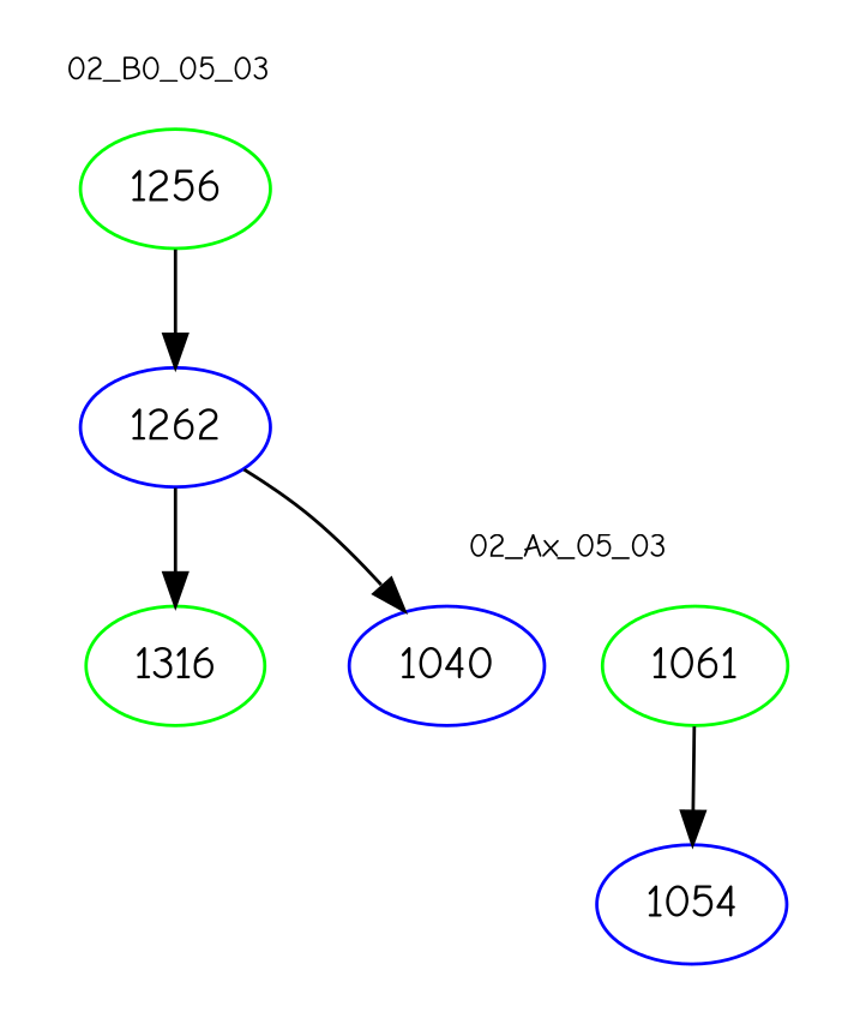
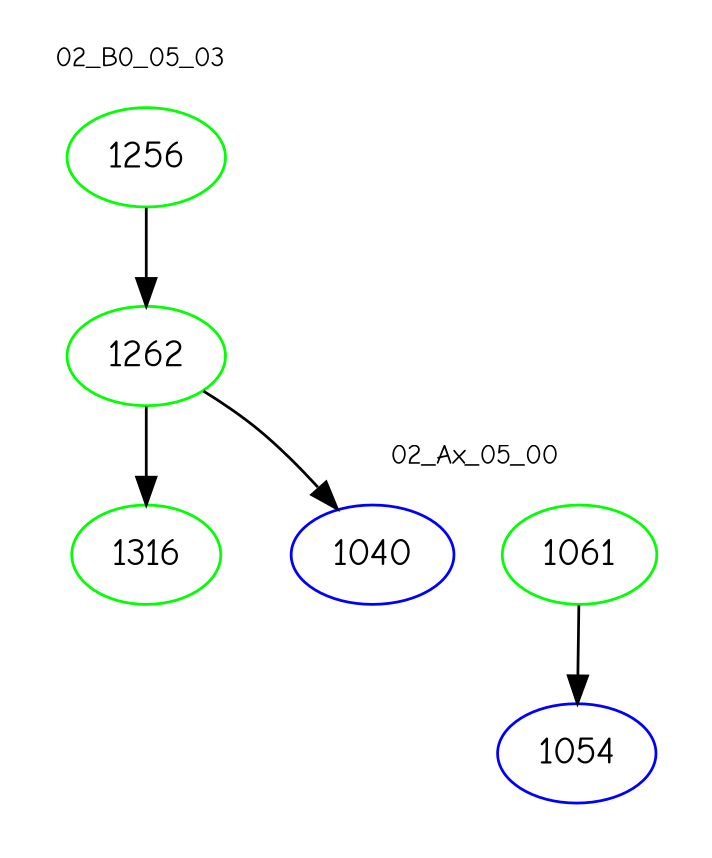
  digraph {
    fontname="Comic Neue"
    node [color=green fontname="Comic Neue"]
    edge [color=black fontname="Comic Neue"]
    n1 [label=1061]
    n2 [color=blue label=1054]
    n3 [color=blue label=1040]
    n4 [label=1256]
-   n5 [color=blue label=1262]
+   n5 [label=1262]
    n6 [label=1316]
    subgraph cluster_1 {
      color=white
      fontsize=10
-     label="02_Ax_05_03"
+     label="02_Ax_05_00"
      n1
      n2
      n3
    }
    subgraph cluster_2 {
      color=white
      fontsize=10
      label="02_B0_05_03"
      n4
      n5
      n6
    }
    n1 -> n2
    n4 -> n5
    n5 -> n3
    n5 -> n6
  }
